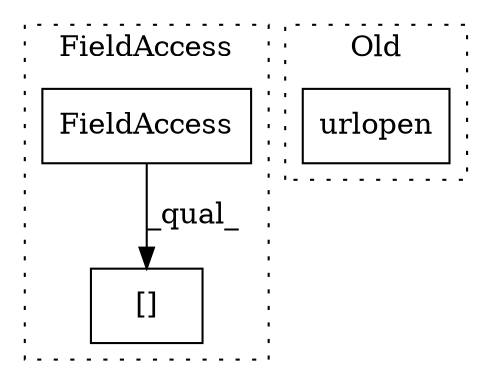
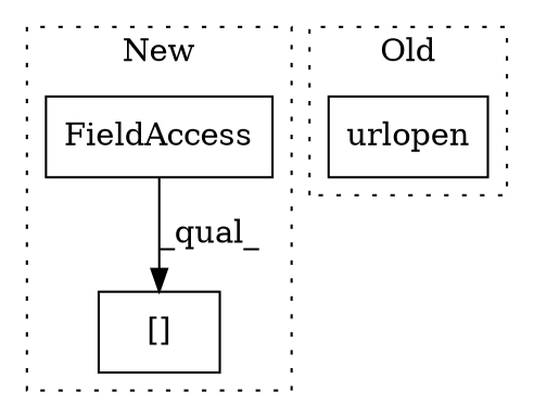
  digraph {
    node [l="8,1" shape=box]
    n1 [a=2 label="[]" s="9277,9291"]
    n2 [a=22 l=7 label=FieldAccess s=9277]
    n3 [a=32 label=urlopen s="8943,8961"]
    subgraph cluster_1 {
-     label=FieldAccess
+     label=New
      style=dotted
      n1
      n2
    }
    subgraph cluster_2 {
      label=Old
      style=dotted
      n3
    }
    n2 -> n1 [label=_qual_]
  }
